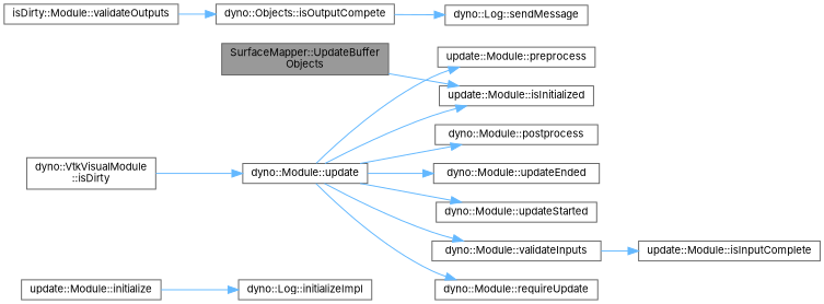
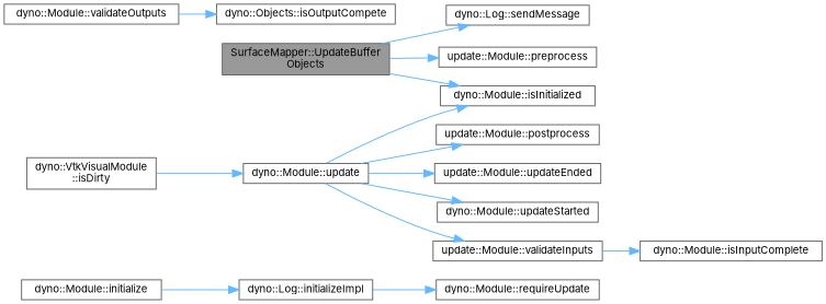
  digraph {
    fontname=Inter
    rankdir=LR
    node [color=grey40 fillcolor=white fontname=Inter fontsize=10 shape=box style=filled]
    edge [color=steelblue1 fontname=Inter fontsize=10 labelfontname=Helvetica labelfontsize=10 style=solid]
    n1 [color=gray40 fillcolor=grey60 fontcolor=black height=0.2 label="SurfaceMapper::UpdateBuffer\lObjects" width=0.4]
-   n2 [height=0.2 label="update::Module::isInitialized" width=0.4]
+   n2 [height=0.2 label="dyno::Module::isInitialized" width=0.4]
    n3 [height=0.2 label="dyno::VtkVisualModule\l::isDirty" width=0.4]
    n4 [height=0.2 label="dyno::Module::update" width=0.4]
-   n5 [height=0.2 label="dyno::Module::postprocess" width=0.4]
+   n5 [height=0.2 label="update::Module::postprocess" width=0.4]
    n6 [height=0.2 label="update::Module::preprocess" width=0.4]
    n7 [height=0.2 label="dyno::Module::requireUpdate" width=0.4]
-   n8 [height=0.2 label="dyno::Module::updateEnded" width=0.4]
+   n8 [height=0.2 label="update::Module::updateEnded" width=0.4]
    n9 [height=0.2 label="dyno::Module::updateStarted" width=0.4]
-   n10 [height=0.2 label="dyno::Module::validateInputs" width=0.4]
-   n11 [height=0.2 label="update::Module::initialize" width=0.4]
+   n10 [height=0.2 label="update::Module::validateInputs" width=0.4]
+   n11 [height=0.2 label="dyno::Module::initialize" width=0.4]
    n12 [height=0.2 label="dyno::Log::initializeImpl" width=0.4]
-   n13 [height=0.2 label="update::Module::isInputComplete" width=0.4]
-   n14 [height=0.2 label="isDirty::Module::validateOutputs" width=0.4]
+   n13 [height=0.2 label="dyno::Module::isInputComplete" width=0.4]
+   n14 [height=0.2 label="dyno::Module::validateOutputs" width=0.4]
    n15 [height=0.2 label="dyno::Objects::isOutputCompete" width=0.4]
    n16 [height=0.2 label="dyno::Log::sendMessage" width=0.4]
    n1 -> n2
    n3 -> n4
    n4 -> n2
    n4 -> n5
-   n4 -> n6
-   n4 -> n7
+   n1 -> n6
+   n12 -> n7
    n4 -> n8
    n4 -> n9
    n4 -> n10
    n10 -> n13
    n11 -> n12
    n14 -> n15
-   n15 -> n16
+   n1 -> n16
  }
